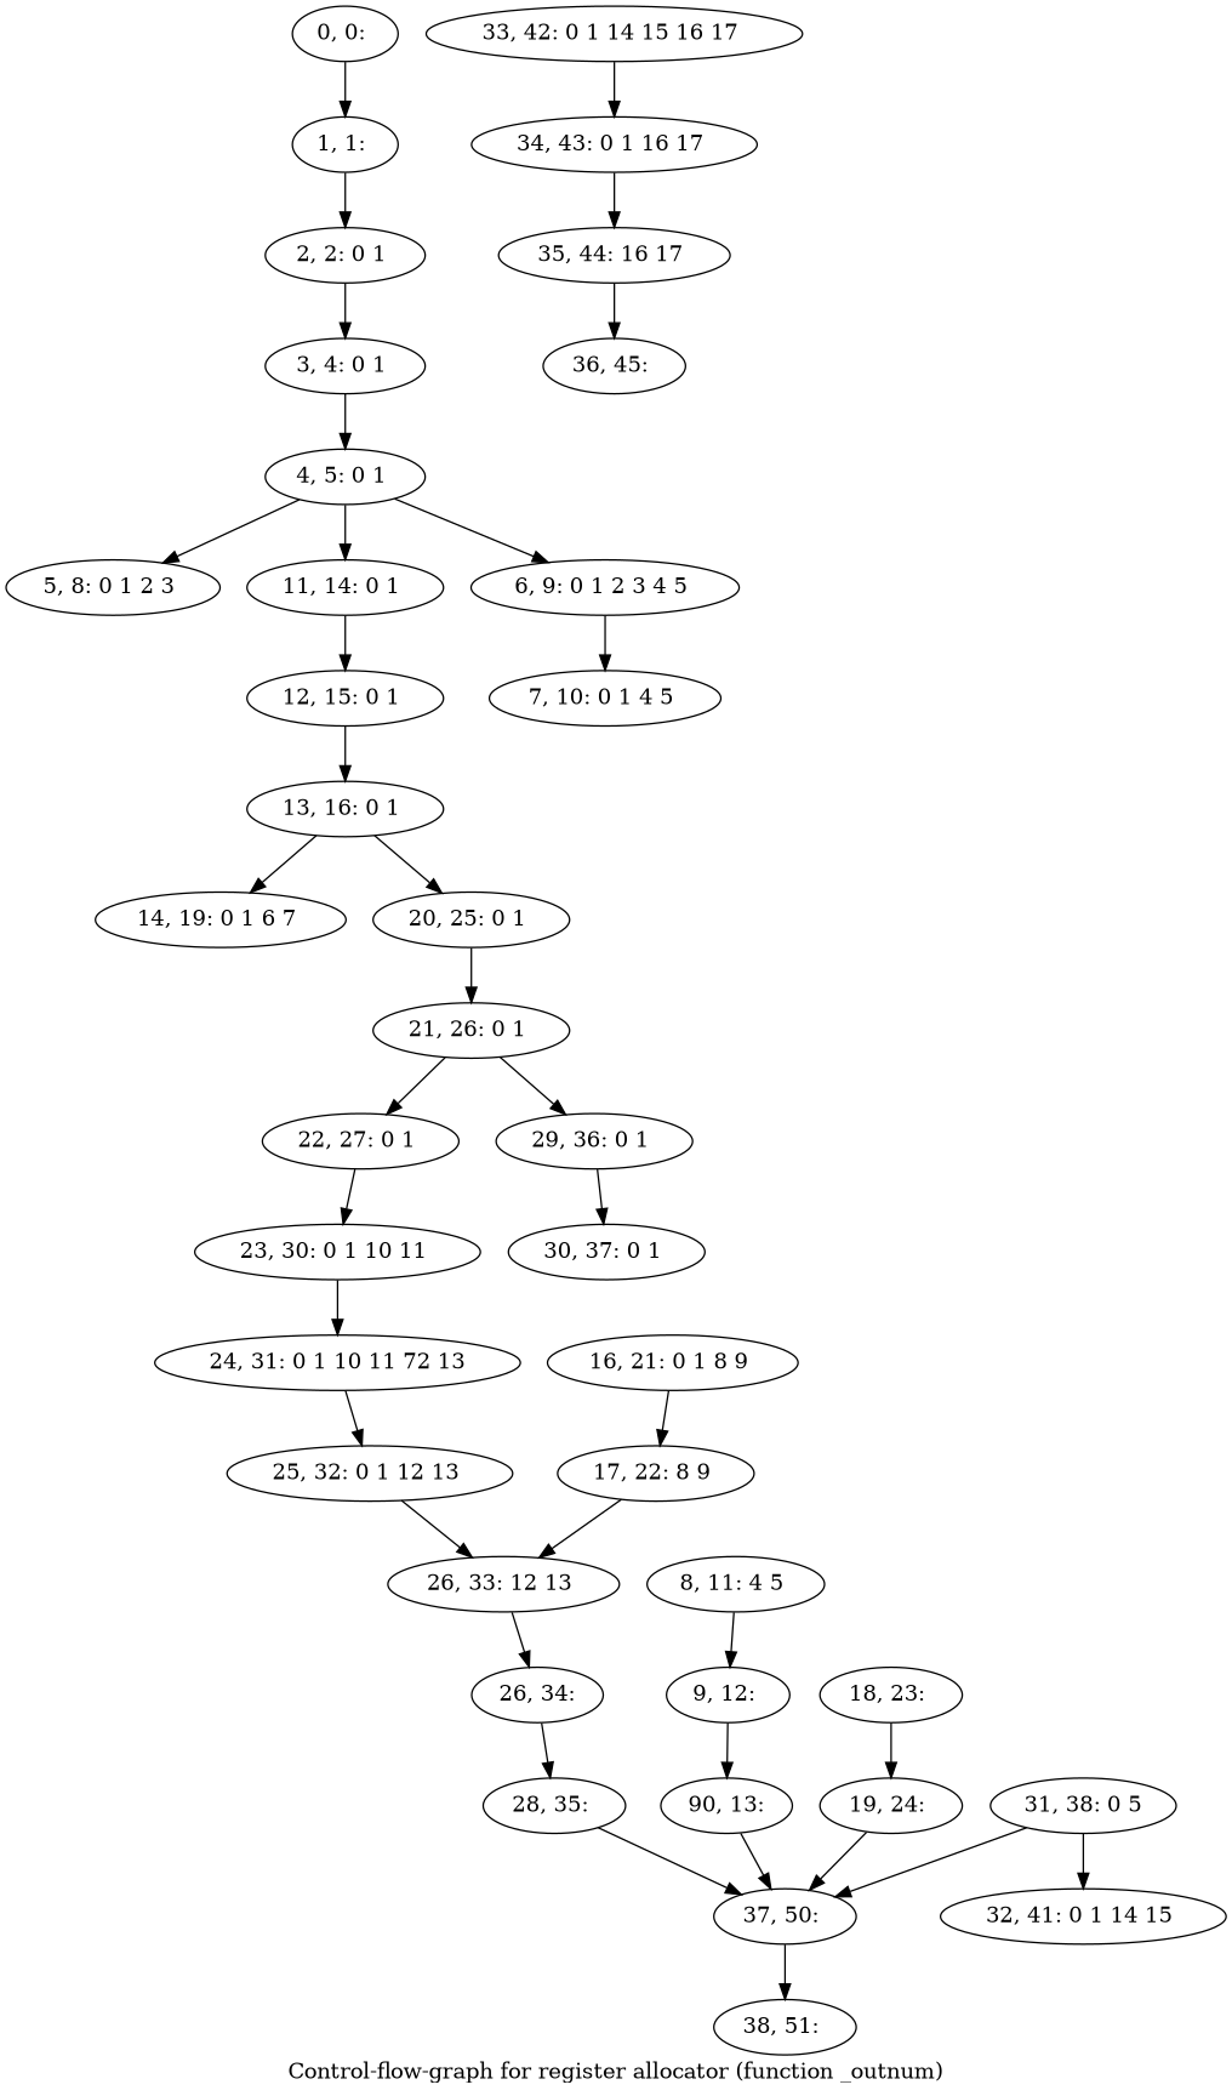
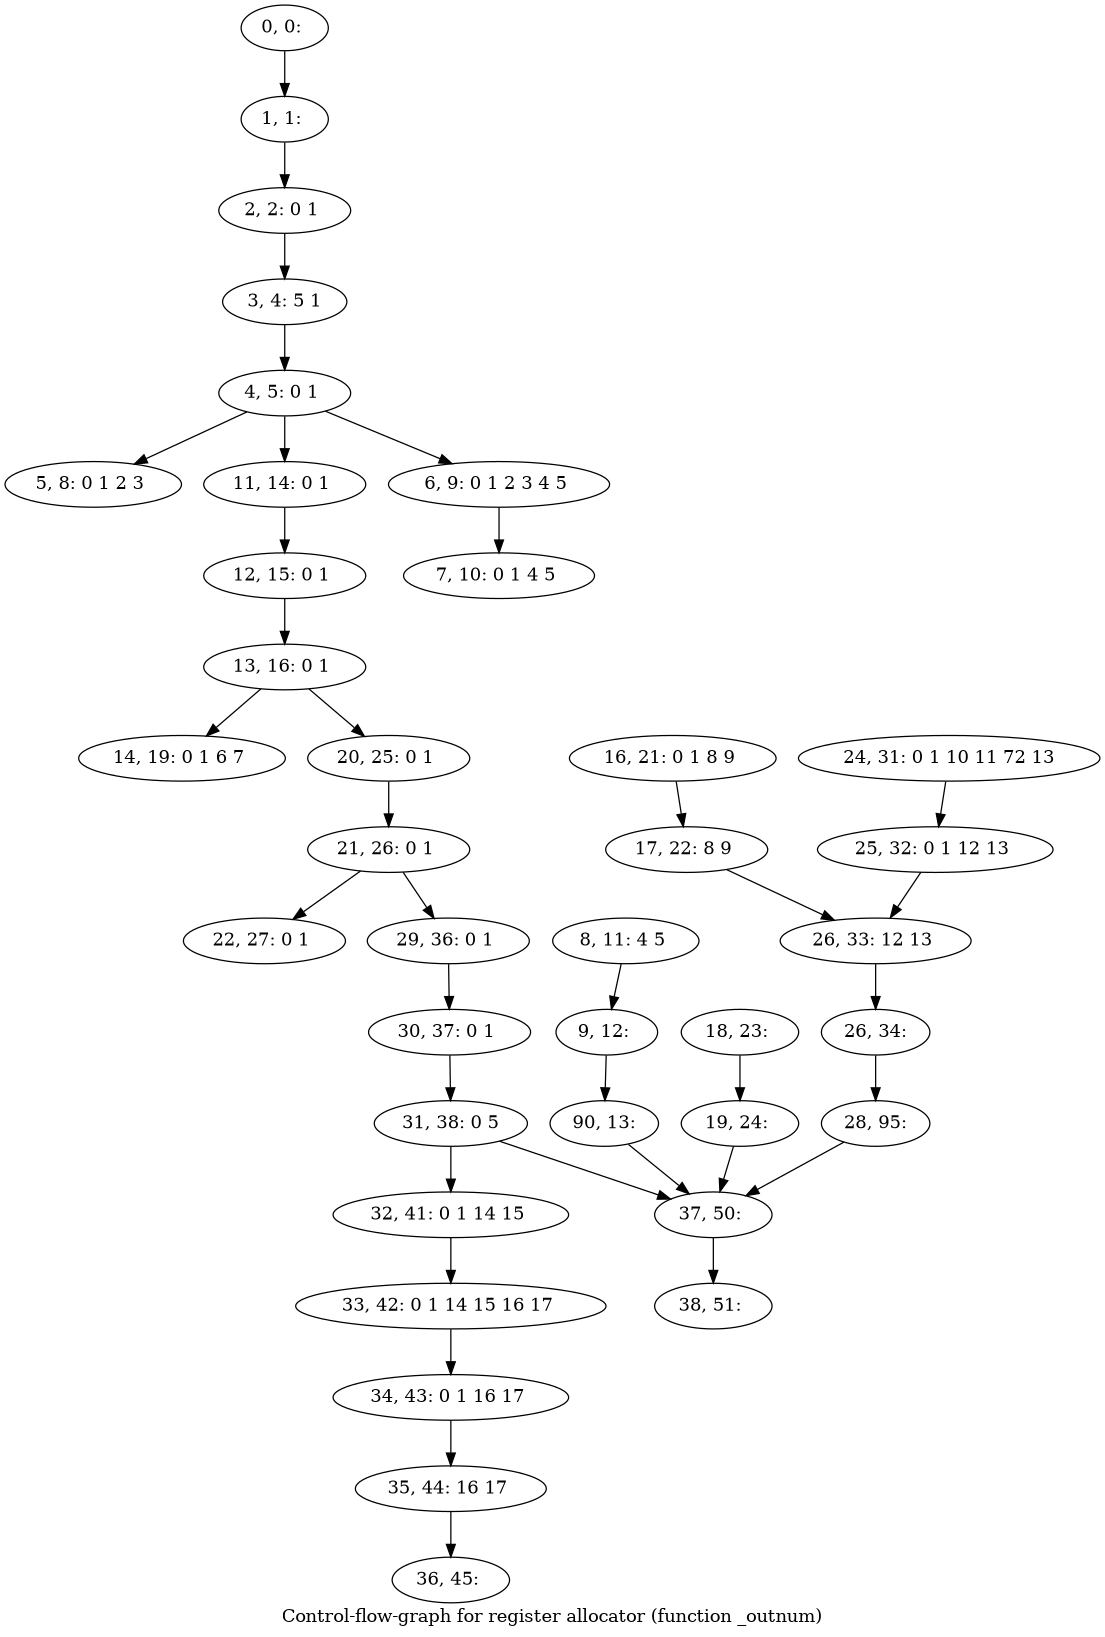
  digraph {
    label="Control-flow-graph for register allocator (function _outnum)"
    n1 [label="0, 0: "]
    n2 [label="1, 1: "]
    n3 [label="2, 2: 0 1 "]
-   n4 [label="3, 4: 0 1 "]
+   n4 [label="3, 4: 5 1"]
    n5 [label="4, 5: 0 1 "]
    n6 [label="5, 8: 0 1 2 3 "]
    n7 [label="11, 14: 0 1 "]
    n8 [label="6, 9: 0 1 2 3 4 5 "]
    n9 [label="12, 15: 0 1 "]
    n10 [label="7, 10: 0 1 4 5 "]
    n11 [label="8, 11: 4 5 "]
    n12 [label="9, 12: "]
    n13 [label="90, 13:"]
    n14 [label="37, 50: "]
    n15 [label="38, 51: "]
    n16 [label="13, 16: 0 1 "]
    n17 [label="14, 19: 0 1 6 7 "]
    n18 [label="20, 25: 0 1 "]
    n19 [label="21, 26: 0 1 "]
    n20 [label="16, 21: 0 1 8 9 "]
    n21 [label="17, 22: 8 9 "]
    n22 [label="26, 33: 12 13 "]
    n23 [label="18, 23: "]
    n24 [label="19, 24: "]
    n25 [label="22, 27: 0 1 "]
    n26 [label="29, 36: 0 1 "]
-   n27 [label="23, 30: 0 1 10 11 "]
    n28 [label="24, 31: 0 1 10 11 72 13"]
    n29 [label="30, 37: 0 1 "]
    n30 [label="25, 32: 0 1 12 13 "]
    n31 [label="26, 34:"]
-   n32 [label="28, 35: "]
+   n32 [label="28, 95:"]
    n33 [label="31, 38: 0 5"]
    n34 [label="32, 41: 0 1 14 15 "]
    n35 [label="33, 42: 0 1 14 15 16 17 "]
    n36 [label="34, 43: 0 1 16 17 "]
    n37 [label="35, 44: 16 17 "]
    n38 [label="36, 45: "]
    n1 -> n2
    n2 -> n3
    n3 -> n4
    n4 -> n5
    n5 -> n6
    n5 -> n7
    n5 -> n8
    n7 -> n9
    n8 -> n10
    n9 -> n16
    n11 -> n12
    n12 -> n13
    n13 -> n14
    n14 -> n15
    n16 -> n17
    n16 -> n18
    n18 -> n19
    n19 -> n25
    n19 -> n26
    n20 -> n21
    n21 -> n22
    n22 -> n31
    n23 -> n24
    n24 -> n14
-   n25 -> n27
    n26 -> n29
-   n27 -> n28
    n28 -> n30
+   n29 -> n33
    n30 -> n22
    n31 -> n32
    n32 -> n14
    n33 -> n14
    n33 -> n34
+   n34 -> n35
    n35 -> n36
    n36 -> n37
    n37 -> n38
  }
